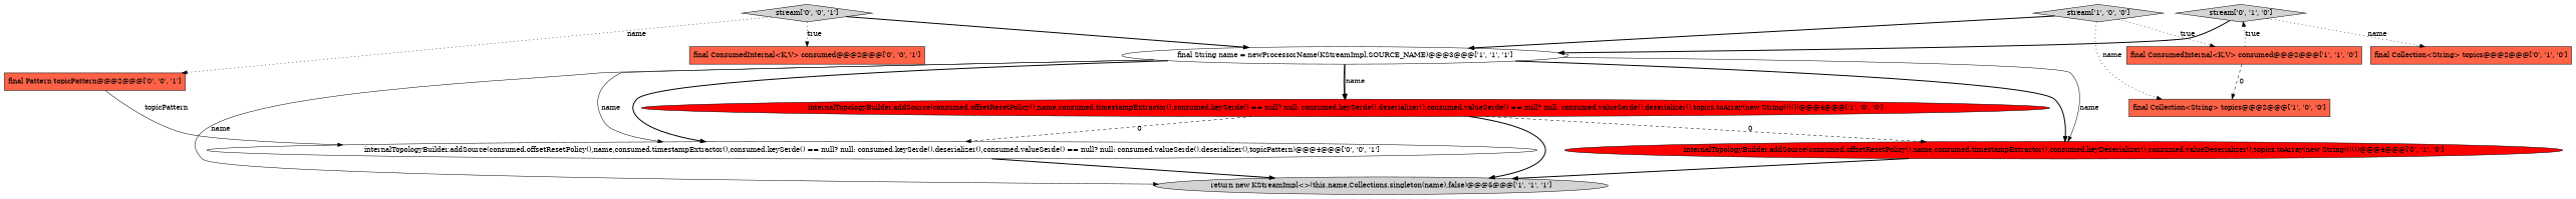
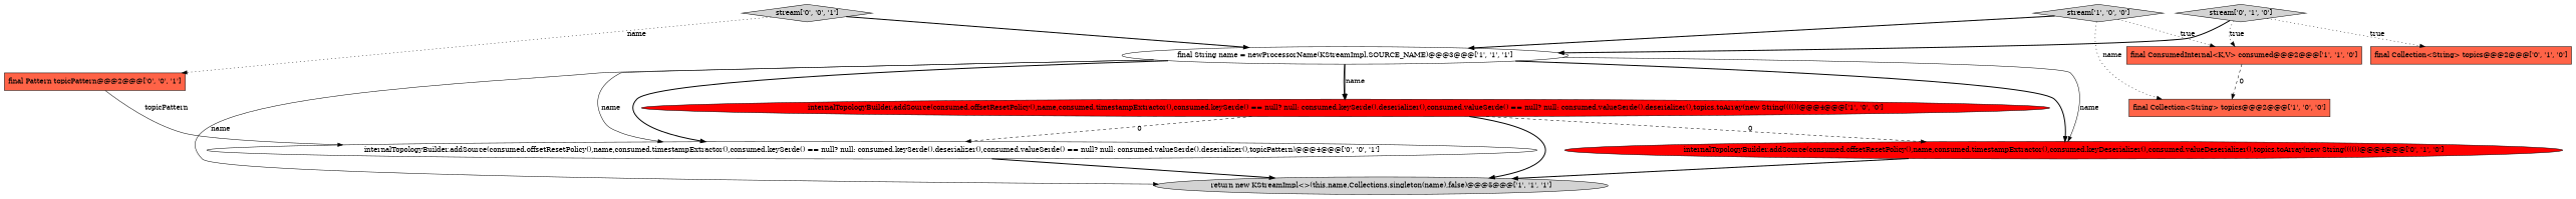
  digraph {
    node [fillcolor=tomato shape=ellipse style=filled]
    edge [style=bold]
    n1 [fillcolor=red label="internalTopologyBuilder.addSource(consumed.offsetResetPolicy(),name,consumed.timestampExtractor(),consumed.keySerde() == null? null: consumed.keySerde().deserializer(),consumed.valueSerde() == null? null: consumed.valueSerde().deserializer(),topics.toArray(new String(((())@@@4@@@['1', '0', '0']"]
    n2 [fillcolor=white label="internalTopologyBuilder.addSource(consumed.offsetResetPolicy(),name,consumed.timestampExtractor(),consumed.keySerde() == null? null: consumed.keySerde().deserializer(),consumed.valueSerde() == null? null: consumed.valueSerde().deserializer(),topicPattern)@@@4@@@['0', '0', '1']"]
    n3 [fillcolor=red label="internalTopologyBuilder.addSource(consumed.offsetResetPolicy(),name,consumed.timestampExtractor(),consumed.keyDeserializer(),consumed.valueDeserializer(),topics.toArray(new String(((())@@@4@@@['0', '1', '0']"]
    n4 [fillcolor=lightgray label="return new KStreamImpl<>(this,name,Collections.singleton(name),false)@@@5@@@['1', '1', '1']"]
    n5 [label="final Collection<String> topics@@@2@@@['0', '1', '0']" shape=box]
-   n6 [label="final ConsumedInternal<K,V> consumed@@@2@@@['0', '0', '1']" shape=box]
    n7 [fillcolor=lightgray label="stream['0', '0', '1']" shape=diamond]
    n8 [fillcolor=white label="final String name = newProcessorName(KStreamImpl.SOURCE_NAME)@@@3@@@['1', '1', '1']"]
    n9 [label="final Pattern topicPattern@@@2@@@['0', '0', '1']" shape=box]
    n10 [label="final ConsumedInternal<K,V> consumed@@@2@@@['1', '1', '0']" shape=box]
    n11 [label="final Collection<String> topics@@@2@@@['1', '0', '0']" shape=box]
    n12 [fillcolor=lightgray label="stream['0', '1', '0']" shape=diamond]
    n13 [fillcolor=lightgray label="stream['1', '0', '0']" shape=diamond]
    n1 -> n2 [label=0 style=dashed]
    n1 -> n3 [label=0 style=dashed]
    n1 -> n4
    n2 -> n4
    n3 -> n4
-   n7 -> n6 [label=true style=dotted]
    n7 -> n8
    n7 -> n9 [label=name style=dotted]
    n8 -> n1
    n8 -> n1 [label=name style=solid]
    n8 -> n2 [label=name style=solid]
    n8 -> n2
    n8 -> n3 [label=name style=solid]
    n8 -> n3
    n8 -> n4 [label=name style=solid]
    n9 -> n2 [label=topicPattern style=solid]
    n10 -> n11 [label=0 style=dashed]
-   n12 -> n5 [label=name style=dotted]
+   n12 -> n5 [label=true style=dotted]
    n12 -> n8
-   n10 -> n12 [label=true style=dotted]
+   n12 -> n10 [label=true style=dotted]
    n13 -> n8
    n13 -> n10 [label=true style=dotted]
    n13 -> n11 [label=name style=dotted]
  }
